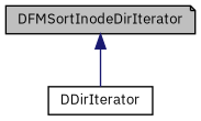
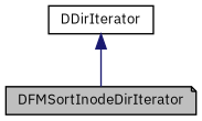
  digraph {
    fontname="IBM Plex Sans"
    node [color=black fontname="IBM Plex Sans" fontsize=10 style=filled]
    n1 [fillcolor=grey75 fontcolor=black height=0.2 label=DFMSortInodeDirIterator shape=note width=0.4]
    n2 [fillcolor=white height=0.2 label=DDirIterator shape=box width=0.4]
-   n1 -> n2 [color=midnightblue dir=back fontname="IBM Plex Sans" fontsize=10 labelfontname=Helvetica labelfontsize=10 style=solid]
+   n2 -> n1 [color=midnightblue dir=back fontname="IBM Plex Sans" fontsize=10 labelfontname=Helvetica labelfontsize=10 style=solid]
  }
